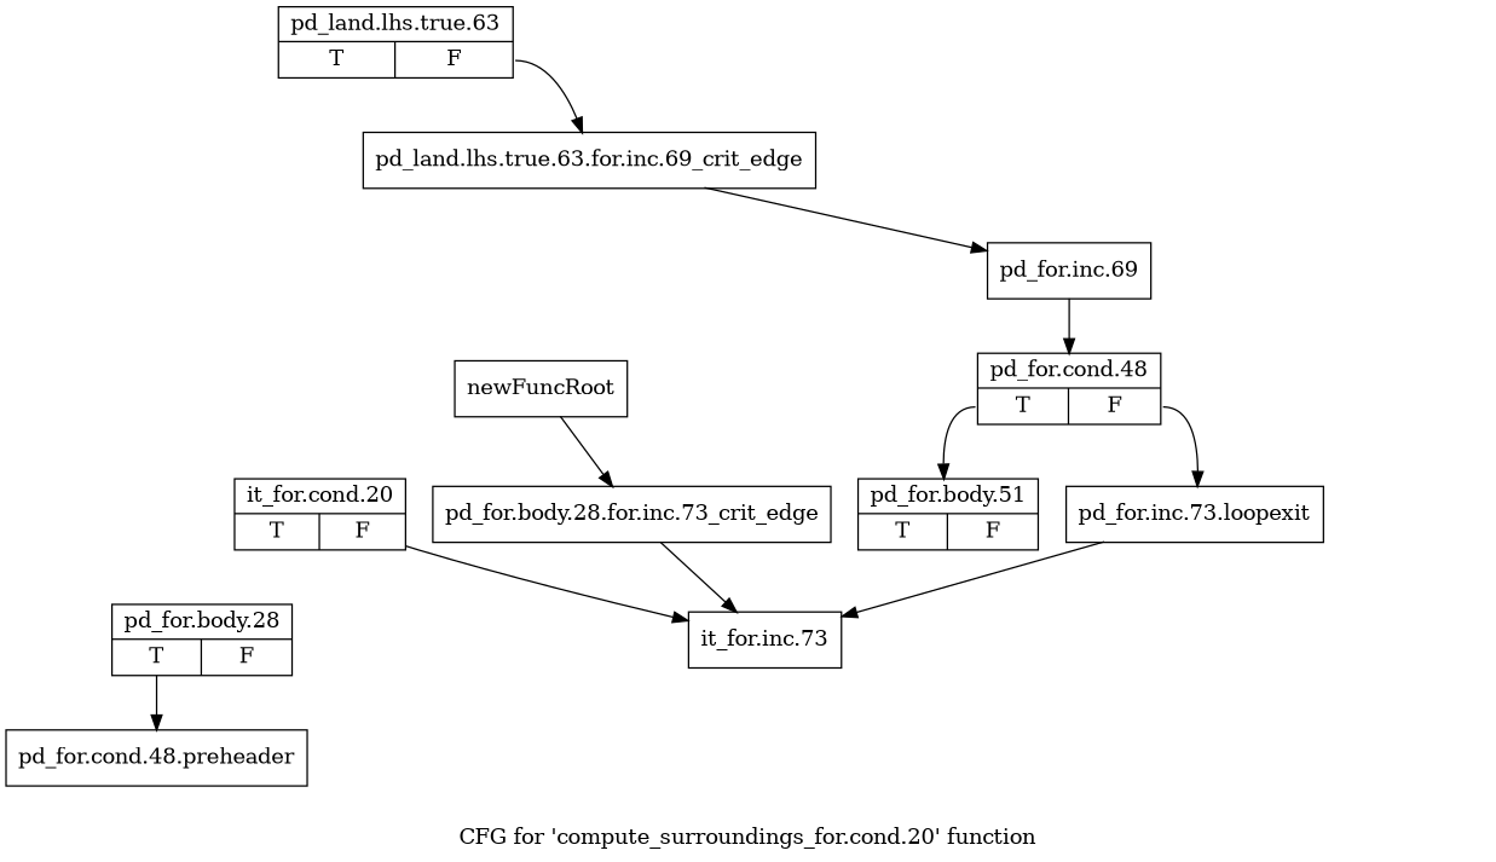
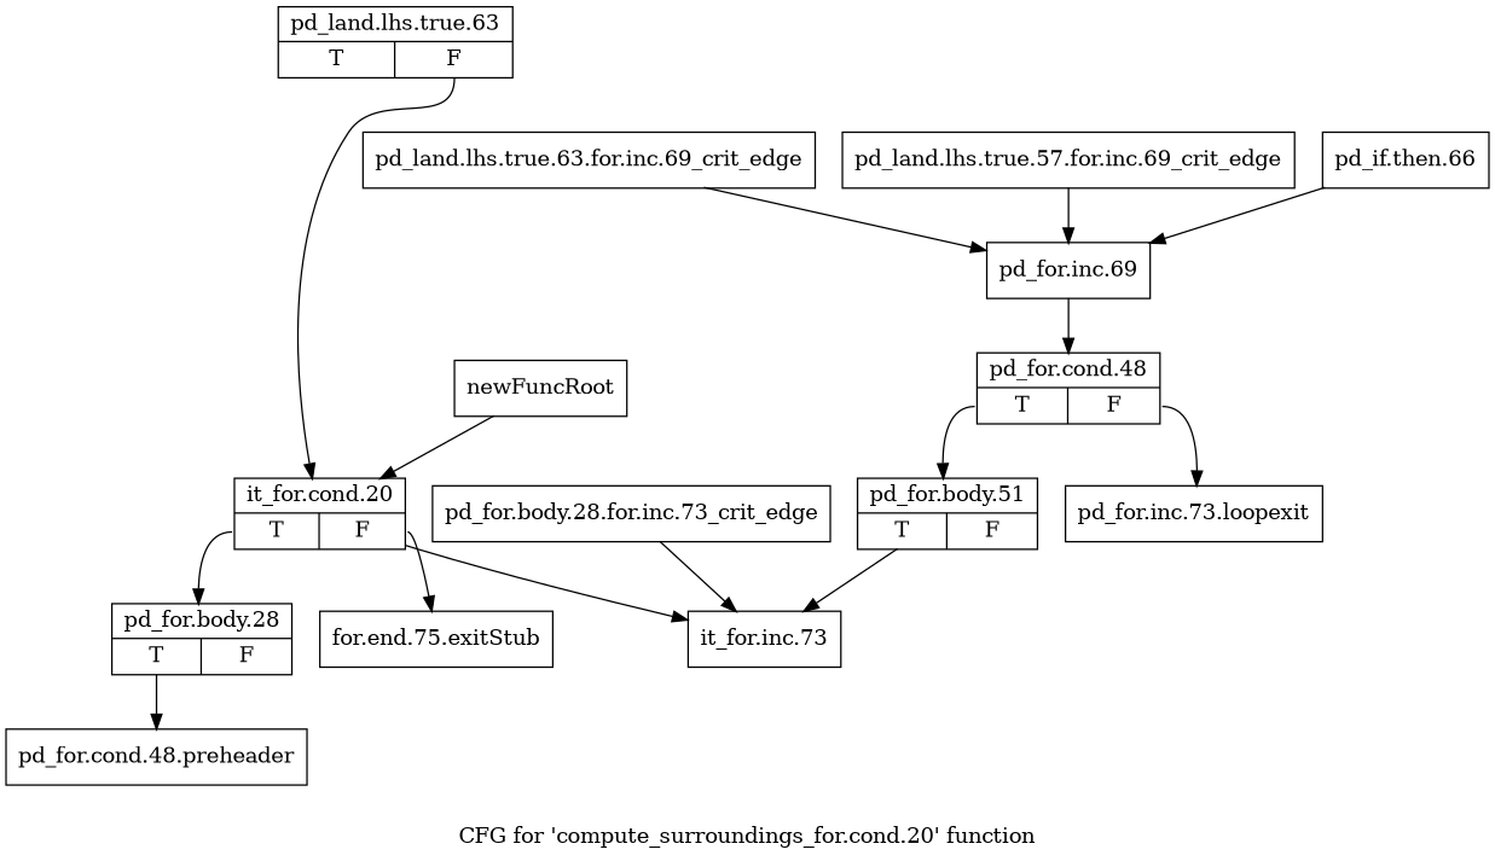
  digraph {
    label="CFG for 'compute_surroundings_for.cond.20' function"
    node [shape=record]
    n1 [label="{newFuncRoot}"]
    n2 [label="{it_for.cond.20|{<s0>T|<s1>F}}"]
+   n3 [label="{for.end.75.exitStub}"]
    n4 [label="{pd_for.body.28|{<s0>T|<s1>F}}"]
    n5 [label="{it_for.inc.73}"]
    n6 [label="{pd_for.cond.48.preheader}"]
    n7 [label="{pd_for.body.28.for.inc.73_crit_edge}"]
    n8 [label="{pd_for.cond.48|{<s0>T|<s1>F}}"]
    n9 [label="{pd_for.body.51|{<s0>T|<s1>F}}"]
    n10 [label="{pd_for.inc.73.loopexit}"]
    n11 [label="{pd_land.lhs.true.63|{<s0>T|<s1>F}}"]
    n12 [label="{pd_land.lhs.true.63.for.inc.69_crit_edge}"]
+   n13 [label="{pd_land.lhs.true.57.for.inc.69_crit_edge}"]
    n14 [label="{pd_for.inc.69}"]
-   n1 -> n7
+   n15 [label="{pd_if.then.66}"]
+   n1 -> n2
+   n2 -> n3 [tailport=s1]
+   n2 -> n4 [tailport=s0]
    n2 -> n5
    n4 -> n6 [tailport=s0]
    n7 -> n5
    n8 -> n9 [tailport=s0]
    n8 -> n10 [tailport=s1]
-   n10 -> n5
-   n11 -> n12 [tailport=s1]
+   n9 -> n5
+   n11 -> n2 [tailport=s1]
    n12 -> n14
+   n13 -> n14
    n14 -> n8
+   n15 -> n14
  }
